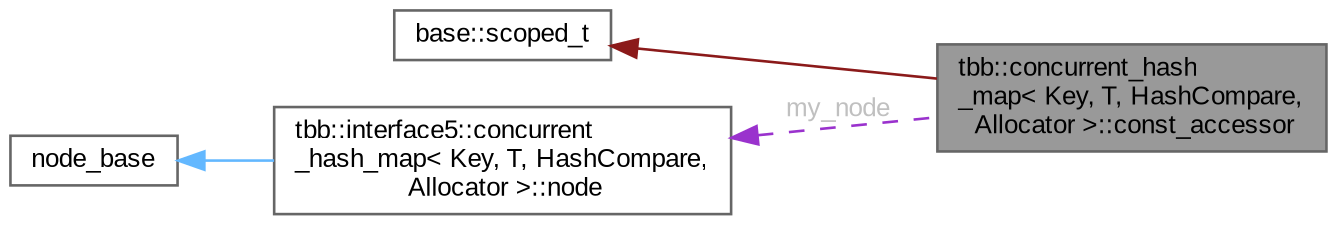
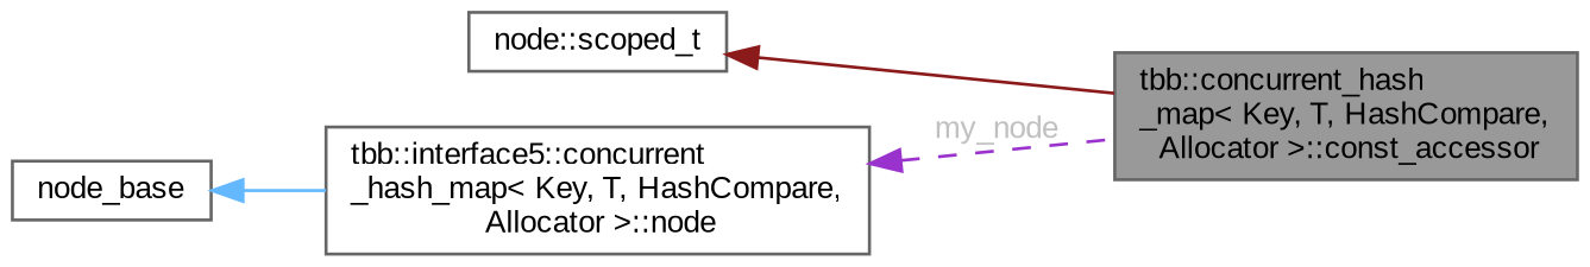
  digraph {
    rankdir=LR
    fontname="Liberation Sans"
    node [color=gray40 fillcolor=white fontname="Liberation Sans" fontsize=10 shape=box style=filled]
    edge [dir=back fontname="Liberation Sans" fontsize=10 labelfontname=Helvetica labelfontsize=10 style=solid]
    n1 [fillcolor=grey60 fontcolor=black height=0.2 label="tbb::concurrent_hash\l_map\< Key, T, HashCompare,\l Allocator \>::const_accessor" width=0.4]
-   n2 [height=0.2 label="base::scoped_t" width=0.4]
+   n2 [height=0.2 label="node::scoped_t" width=0.4]
    n3 [height=0.2 label="tbb::interface5::concurrent\l_hash_map\< Key, T, HashCompare,\l Allocator \>::node" width=0.4]
    n4 [height=0.2 label=node_base width=0.4]
    n2 -> n1 [color=firebrick4]
    n3 -> n1 [color=darkorchid3 fontcolor=grey label=" my_node" style=dashed]
    n4 -> n3 [color=steelblue1]
  }
